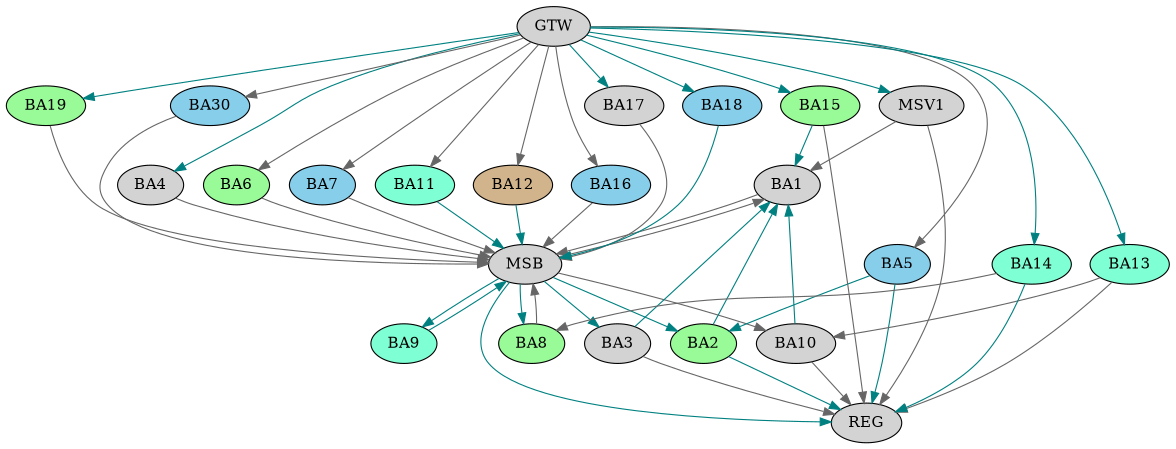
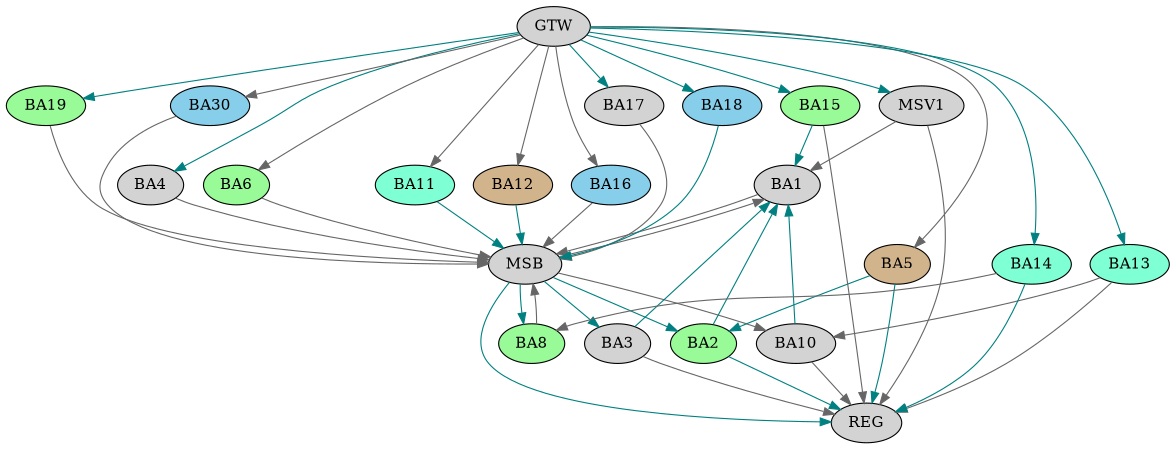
  strict digraph {
    node [fillcolor=lightgrey style=filled]
    edge [color=gray40]
    n1 [label=BA1]
    n2 [label=MSB]
    n3 [fillcolor=palegreen label=BA2]
    n4 [label=REG]
    n5 [label=BA3]
    n6 [fillcolor=palegreen label=BA8]
-   n7 [fillcolor=aquamarine label=BA9]
    n8 [label=BA10]
    n9 [label=BA4]
-   n10 [fillcolor=skyblue label=BA5]
+   n10 [fillcolor=tan label=BA5]
    n11 [fillcolor=palegreen label=BA6]
-   n12 [fillcolor=skyblue label=BA7]
    n13 [fillcolor=aquamarine label=BA11]
    n14 [fillcolor=tan label=BA12]
    n15 [fillcolor=aquamarine label=BA13]
    n16 [fillcolor=aquamarine label=BA14]
    n17 [fillcolor=palegreen label=BA15]
    n18 [fillcolor=skyblue label=BA16]
    n19 [label=BA17]
    n20 [fillcolor=skyblue label=BA18]
    n21 [fillcolor=palegreen label=BA19]
    n22 [fillcolor=skyblue label=BA30]
    n23 [label=GTW]
    n24 [label=MSV1]
    n1 -> n2
    n2 -> n1
    n2 -> n3 [color=teal]
    n2 -> n4 [color=teal]
    n2 -> n5 [color=teal]
    n2 -> n6 [color=teal]
-   n2 -> n7 [color=teal]
    n2 -> n8
    n3 -> n1 [color=teal]
    n3 -> n4 [color=teal]
    n5 -> n1 [color=teal]
    n5 -> n4
    n6 -> n2
-   n7 -> n2 [color=teal]
    n8 -> n1 [color=teal]
    n8 -> n4
    n9 -> n2
    n10 -> n3 [color=teal]
    n10 -> n4 [color=teal]
    n11 -> n2
-   n12 -> n2
    n13 -> n2 [color=teal]
    n14 -> n2 [color=teal]
    n15 -> n4
    n15 -> n8
    n16 -> n4 [color=teal]
    n16 -> n6
    n17 -> n1 [color=teal]
    n17 -> n4
    n18 -> n2
    n19 -> n2
    n20 -> n2 [color=teal]
    n21 -> n2
    n22 -> n2
    n23 -> n9 [color=teal]
    n23 -> n10
    n23 -> n11
-   n23 -> n12
    n23 -> n13
    n23 -> n14
    n23 -> n15 [color=teal]
    n23 -> n16 [color=teal]
    n23 -> n17 [color=teal]
    n23 -> n18
    n23 -> n19 [color=teal]
    n23 -> n20 [color=teal]
    n23 -> n21 [color=teal]
    n23 -> n22
    n23 -> n24 [color=teal]
    n24 -> n1
    n24 -> n4
  }
